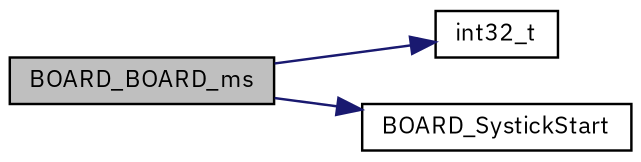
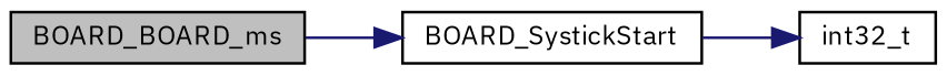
  digraph {
    fontname="IBM Plex Sans"
    rankdir=LR
    node [color=black fillcolor=white fontname="IBM Plex Sans" fontsize=10 shape=record style=filled]
    edge [color=midnightblue fontname="IBM Plex Sans" fontsize=10 labelfontname=Helvetica labelfontsize=10 style=solid]
    n1 [fillcolor=grey75 fontcolor=black height=0.2 label=BOARD_BOARD_ms width=0.4]
    n2 [height=0.2 label=int32_t width=0.4]
    n3 [height=0.2 label=BOARD_SystickStart width=0.4]
-   n1 -> n2
+   n3 -> n2
    n1 -> n3
  }
